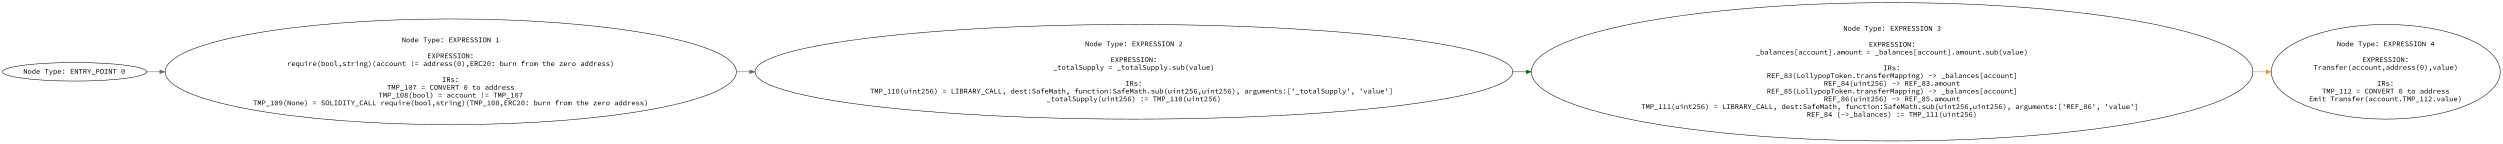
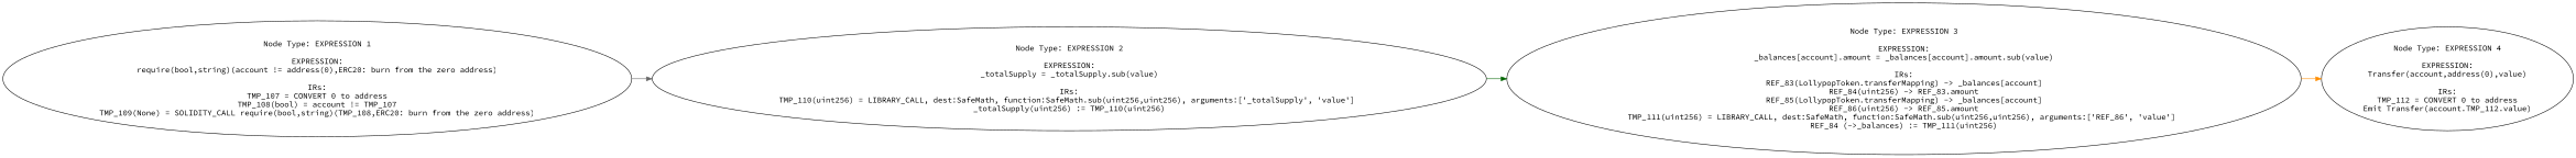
  digraph {
    rankdir=LR
    fontname="Source Code Pro"
    node [fontname="Source Code Pro"]
    edge [color=gray40 fontname="Source Code Pro"]
-   n1 [label="Node Type: ENTRY_POINT 0\n"]
    n2 [label="Node Type: EXPRESSION 1\n\nEXPRESSION:\nrequire(bool,string)(account != address(0),ERC20: burn from the zero address)\n\nIRs:\nTMP_107 = CONVERT 0 to address\nTMP_108(bool) = account != TMP_107\nTMP_109(None) = SOLIDITY_CALL require(bool,string)(TMP_108,ERC20: burn from the zero address)"]
    n3 [label="Node Type: EXPRESSION 2\n\nEXPRESSION:\n_totalSupply = _totalSupply.sub(value)\n\nIRs:\nTMP_110(uint256) = LIBRARY_CALL, dest:SafeMath, function:SafeMath.sub(uint256,uint256), arguments:['_totalSupply', 'value'] \n_totalSupply(uint256) := TMP_110(uint256)"]
    n4 [label="Node Type: EXPRESSION 3\n\nEXPRESSION:\n_balances[account].amount = _balances[account].amount.sub(value)\n\nIRs:\nREF_83(LollypopToken.transferMapping) -> _balances[account]\nREF_84(uint256) -> REF_83.amount\nREF_85(LollypopToken.transferMapping) -> _balances[account]\nREF_86(uint256) -> REF_85.amount\nTMP_111(uint256) = LIBRARY_CALL, dest:SafeMath, function:SafeMath.sub(uint256,uint256), arguments:['REF_86', 'value'] \nREF_84 (->_balances) := TMP_111(uint256)"]
    n5 [label="Node Type: EXPRESSION 4\n\nEXPRESSION:\nTransfer(account,address(0),value)\n\nIRs:\nTMP_112 = CONVERT 0 to address\nEmit Transfer(account.TMP_112.value)"]
-   n1 -> n2
    n2 -> n3
    n3 -> n4 [color=darkgreen]
    n4 -> n5 [color=darkorange]
  }
